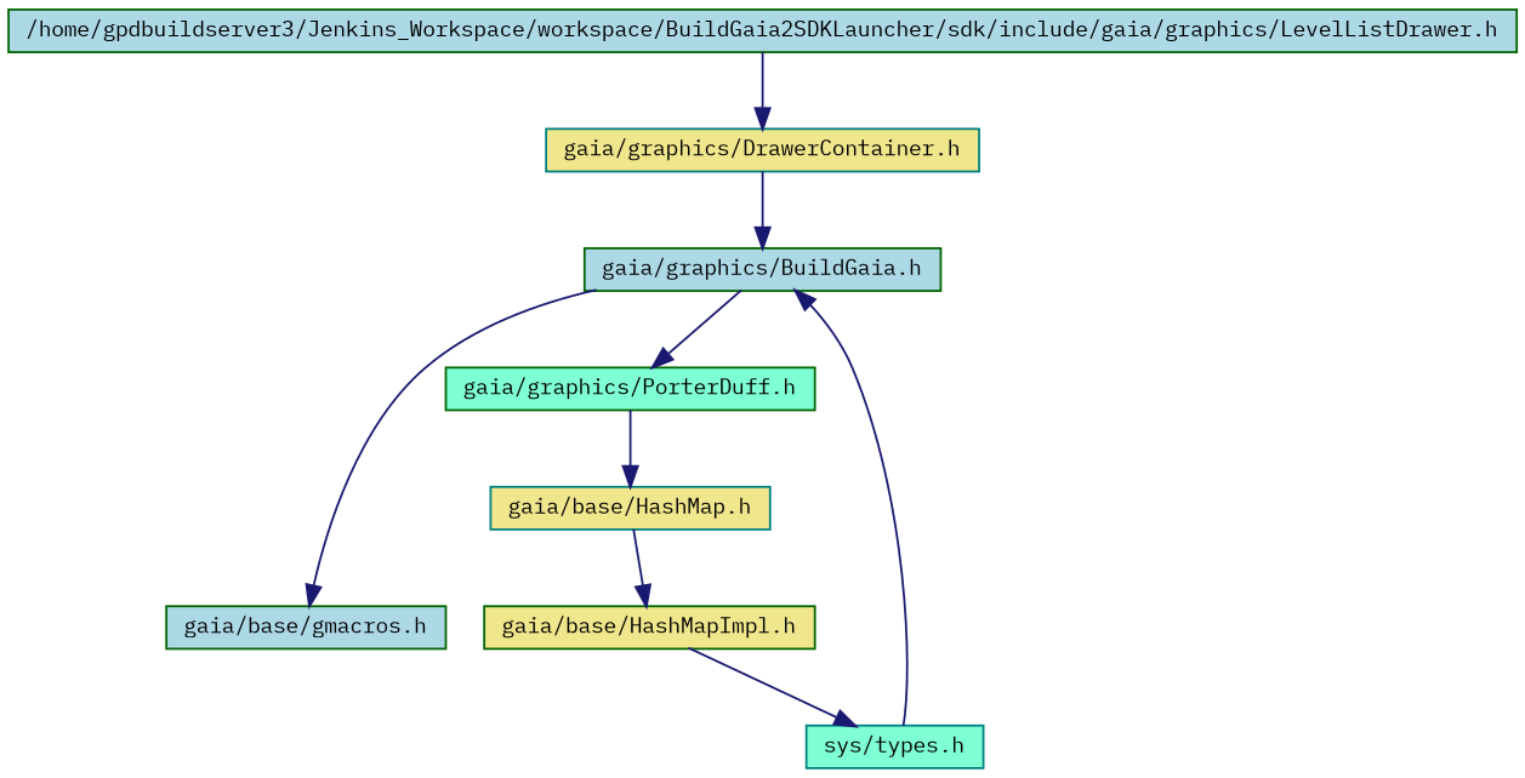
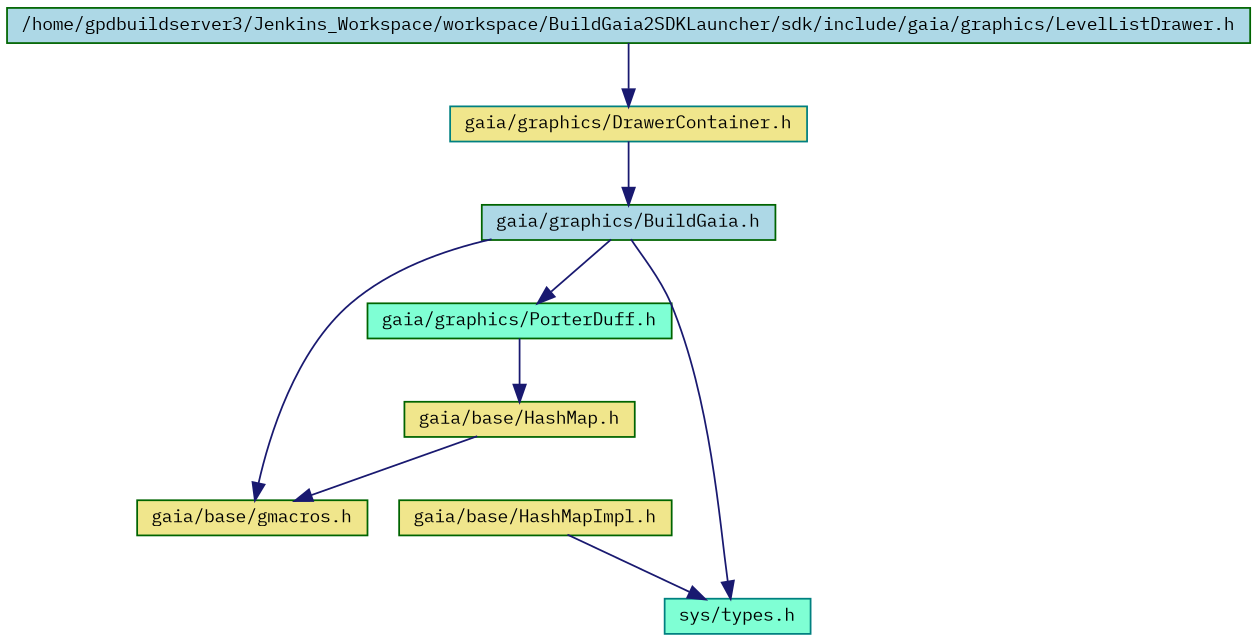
  digraph {
    fontname="IBM Plex Mono"
    node [color=darkgreen fillcolor=lightblue fontname="IBM Plex Mono" fontsize=10 shape=record style=filled]
    edge [color=midnightblue fontname="IBM Plex Mono" fontsize=10 labelfontname=Helvetica labelfontsize=10 style=solid]
    n1 [fontcolor=black height=0.2 label="/home/gpdbuildserver3/Jenkins_Workspace/workspace/BuildGaia2SDKLauncher/sdk/include/gaia/graphics/LevelListDrawer.h" width=0.4]
    n2 [color=teal fillcolor=khaki height=0.2 label="gaia/graphics/DrawerContainer.h" width=0.4]
    n3 [height=0.2 label="gaia/graphics/BuildGaia.h" width=0.4]
-   n4 [height=0.2 label="gaia/base/gmacros.h" width=0.4]
+   n4 [fillcolor=khaki height=0.2 label="gaia/base/gmacros.h" width=0.4]
    n5 [fillcolor=aquamarine height=0.2 label="gaia/graphics/PorterDuff.h" width=0.4]
    n6 [color=teal fillcolor=aquamarine height=0.2 label="sys/types.h" width=0.4]
-   n7 [color=teal fillcolor=khaki height=0.2 label="gaia/base/HashMap.h" width=0.4]
+   n7 [fillcolor=khaki height=0.2 label="gaia/base/HashMap.h" width=0.4]
    n8 [fillcolor=khaki height=0.2 label="gaia/base/HashMapImpl.h" width=0.4]
    n1 -> n2
    n2 -> n3
    n3 -> n4
    n3 -> n5
-   n6 -> n3
+   n3 -> n6
    n5 -> n7
-   n7 -> n8
+   n7 -> n4
    n8 -> n6
  }
